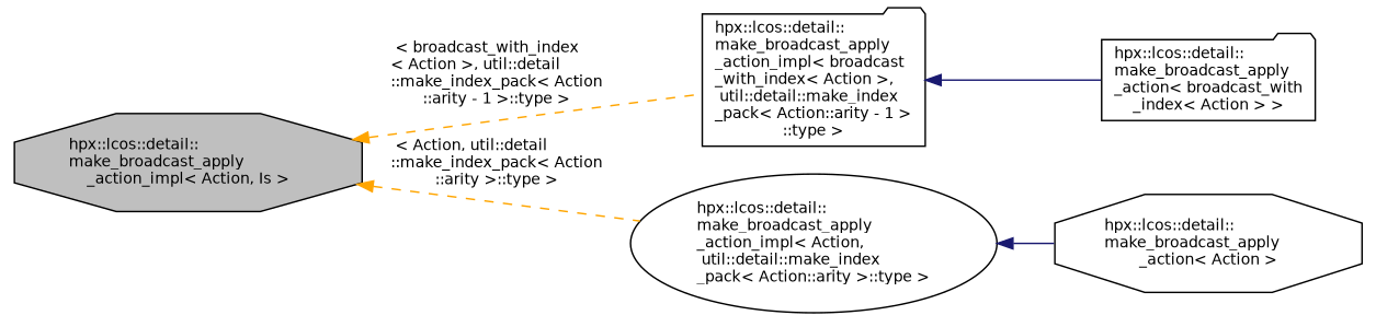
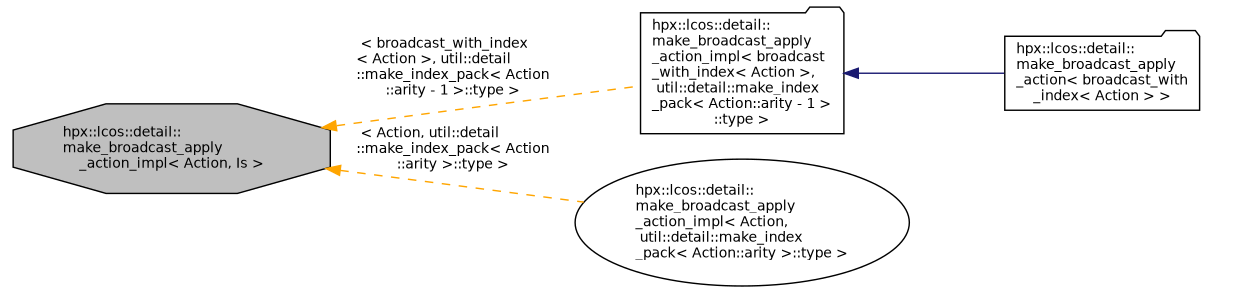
  digraph {
    rankdir=LR
    node [color=black fillcolor=white fontname=Helvetica fontsize=10 shape=octagon style=filled]
    edge [color=orange dir=back fontname=Helvetica fontsize=10 labelfontname=Helvetica labelfontsize=10 style=dashed]
    n1 [fillcolor=grey75 fontcolor=black height=0.2 label="hpx::lcos::detail::\lmake_broadcast_apply\l_action_impl\< Action, Is \>" width=0.4]
    n2 [height=0.2 label="hpx::lcos::detail::\lmake_broadcast_apply\l_action_impl\< broadcast\l_with_index\< Action \>,\l util::detail::make_index\l_pack\< Action::arity - 1 \>\l::type \>" shape=folder width=0.4]
    n3 [height=0.2 label="hpx::lcos::detail::\lmake_broadcast_apply\l_action_impl\< Action,\l util::detail::make_index\l_pack\< Action::arity \>::type \>" shape=ellipse width=0.4]
    n4 [height=0.2 label="hpx::lcos::detail::\lmake_broadcast_apply\l_action\< broadcast_with\l_index\< Action \> \>" shape=folder width=0.4]
-   n5 [height=0.2 label="hpx::lcos::detail::\lmake_broadcast_apply\l_action\< Action \>" width=0.4]
    n1 -> n2 [label=" \< broadcast_with_index\l\< Action \>, util::detail\l::make_index_pack\< Action\l::arity - 1 \>::type \>"]
    n1 -> n3 [label=" \< Action, util::detail\l::make_index_pack\< Action\l::arity \>::type \>"]
    n2 -> n4 [color=midnightblue style=solid]
-   n3 -> n5 [color=midnightblue style=solid]
  }
